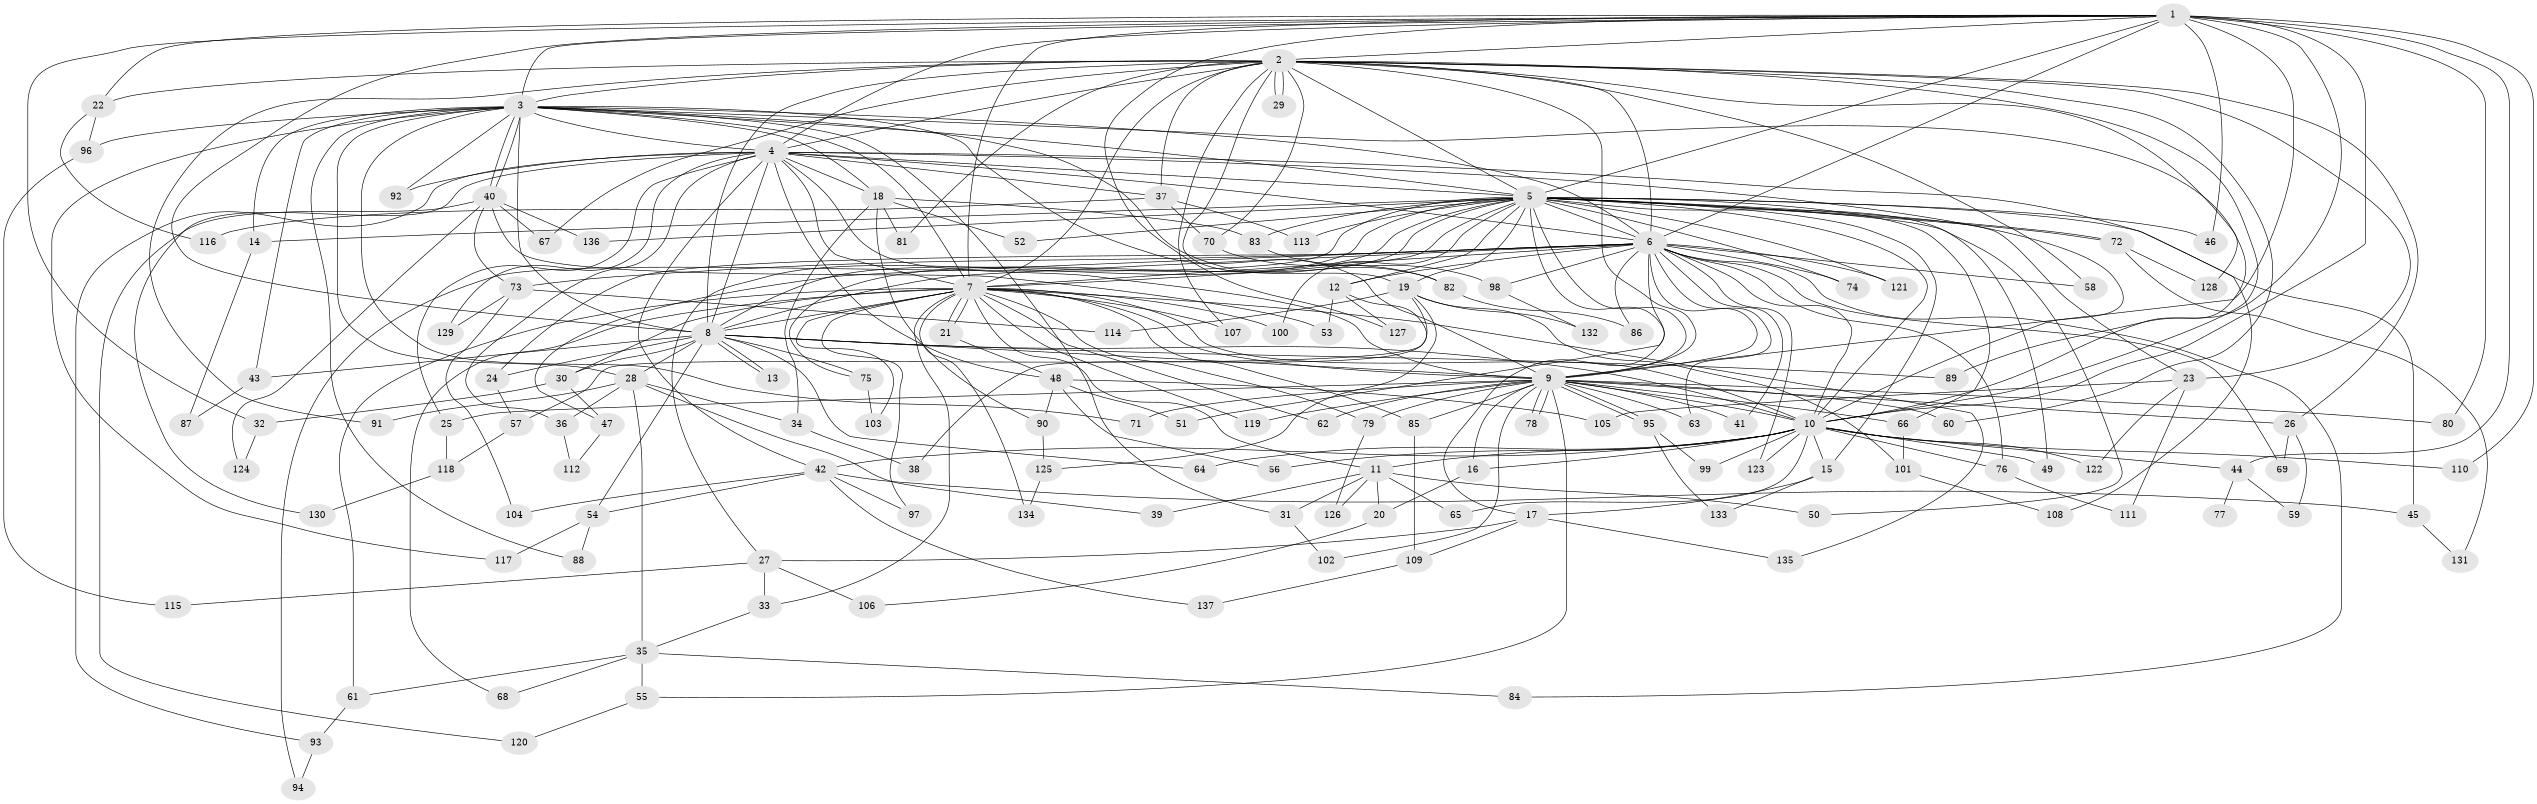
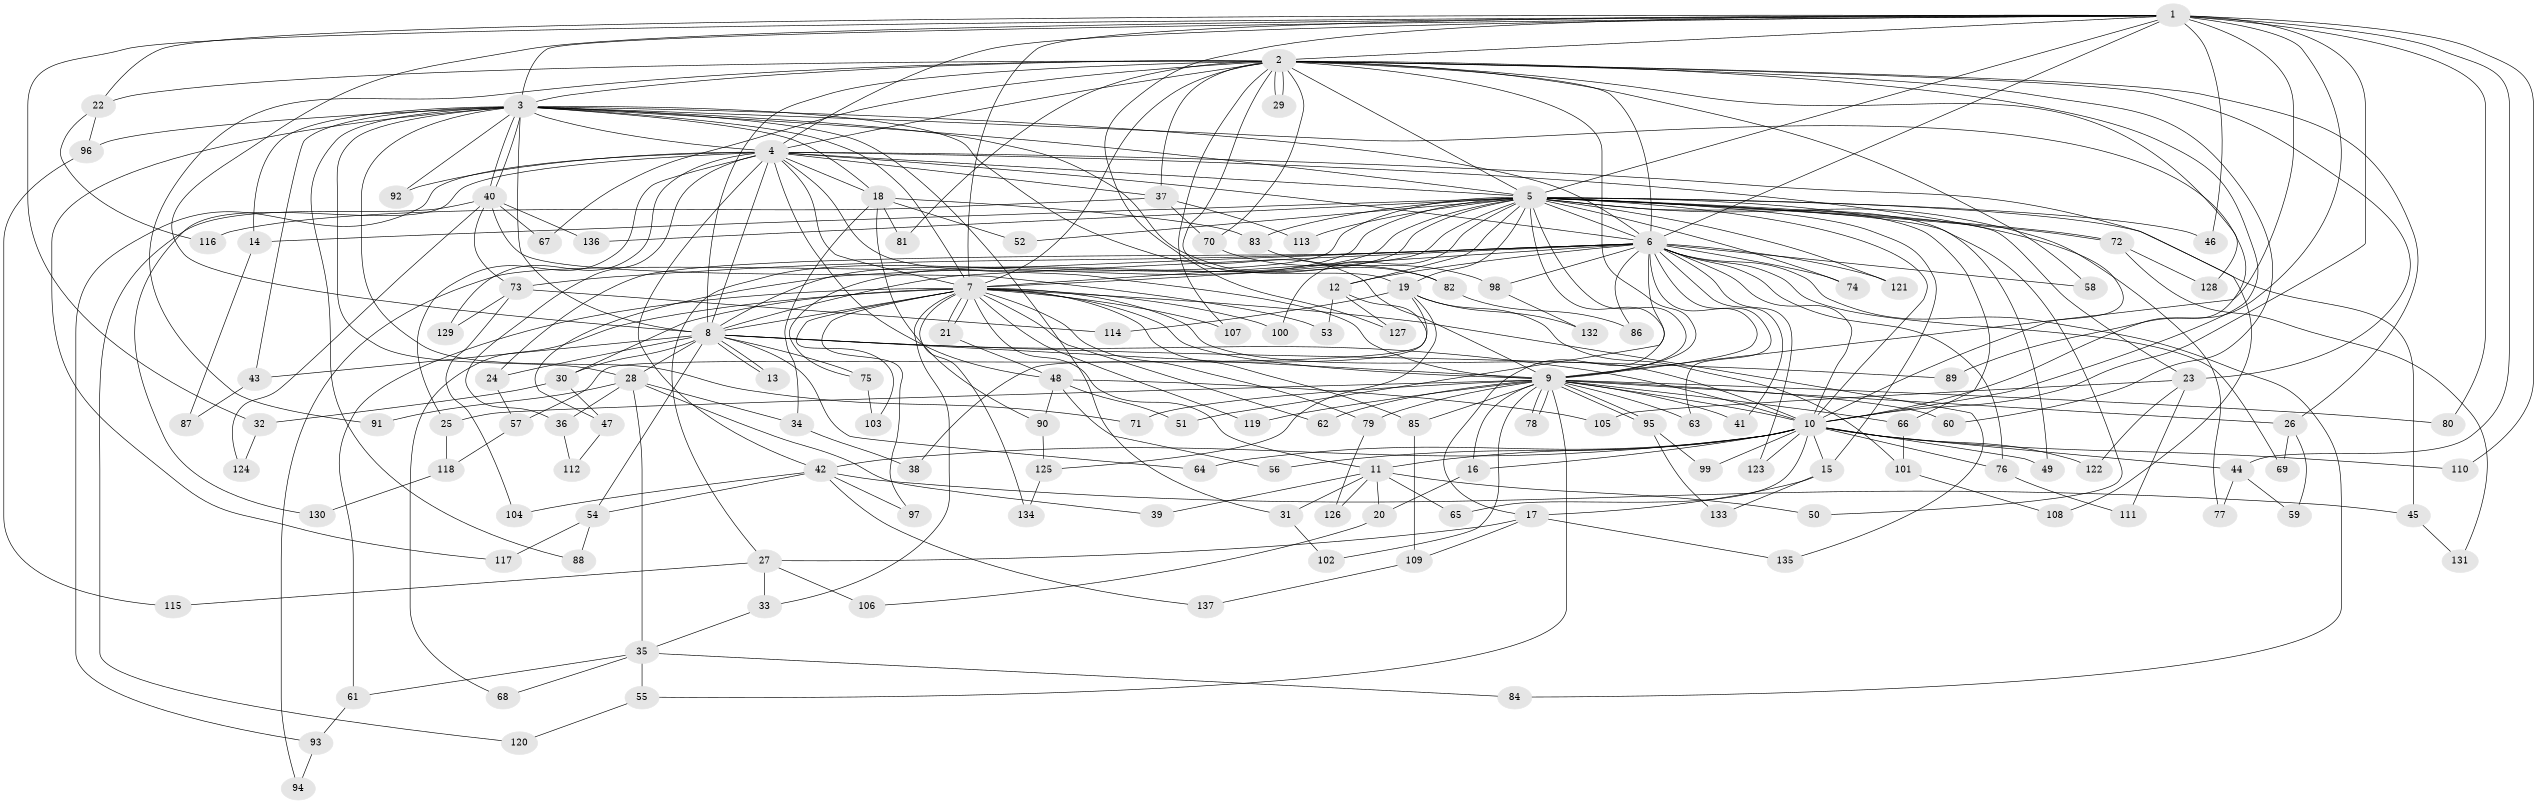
  graph {
    node [color=gray90 style=filled]
    1
    2
    3
    4
    5
    6
    7
    8
    9
    10
    22
    32
    44
    46
    80
    89
    110
    127
    19
    23
    26
    29
    37
    58
    60
    67
    70
    81
    91
    107
    128
    14
    18
    28
    31
    40
    43
    71
    82
    88
    92
    96
    117
    25
    36
    42
    48
    93
    108
    129
    130
    12
    15
    17
    27
    45
    49
    50
    52
    66
    72
    74
    75
    77
    83
    94
    100
    113
    121
    136
    24
    41
    47
    51
    63
    69
    73
    76
    84
    86
    98
    123
    11
    21
    30
    33
    61
    62
    68
    79
    85
    97
    103
    119
    134
    135
    13
    54
    64
    16
    55
    78
    95
    102
    56
    65
    99
    122
    116
    124
    59
    57
    101
    114
    125
    132
    105
    111
    87
    34
    90
    39
    35
    53
    120
    115
    118
    112
    104
    137
    38
    133
    109
    106
    131
    20
    126
    1 -- 2
    1 -- 3
    1 -- 4
    1 -- 5
    1 -- 6
    1 -- 7
    1 -- 8
    1 -- 9
    1 -- 10
    1 -- 22
    1 -- 32
    1 -- 44
    1 -- 46
    1 -- 80
    1 -- 89
    1 -- 110
    1 -- 127
    2 -- 3
    2 -- 4
    2 -- 5
    2 -- 6
    2 -- 7
    2 -- 8
    2 -- 9
    2 -- 10
    2 -- 22
    2 -- 19
    2 -- 23
    2 -- 26
    2 -- 29
    2 -- 29
    2 -- 37
    2 -- 58
    2 -- 60
    2 -- 67
    2 -- 70
    2 -- 81
    2 -- 91
    2 -- 107
    2 -- 128
    3 -- 4
    3 -- 5
    3 -- 6
    3 -- 7
    3 -- 8
    3 -- 9
    3 -- 10
    3 -- 14
    3 -- 18
    3 -- 28
    3 -- 31
    3 -- 40
    3 -- 40
    3 -- 43
    3 -- 71
    3 -- 82
    3 -- 88
    3 -- 92
    3 -- 96
    3 -- 117
    4 -- 5
    4 -- 6
    4 -- 7
    4 -- 8
    4 -- 9
    4 -- 10
    4 -- 37
    4 -- 18
    4 -- 92
    4 -- 25
    4 -- 36
    4 -- 42
    4 -- 48
    4 -- 93
    4 -- 108
    4 -- 129
    4 -- 130
    5 -- 6
    5 -- 7
    5 -- 8
    5 -- 9
    5 -- 10
    5 -- 46
    5 -- 19
    5 -- 23
    5 -- 14
    5 -- 12
    5 -- 15
    5 -- 17
    5 -- 27
    5 -- 45
    5 -- 49
    5 -- 50
    5 -- 52
    5 -- 66
    5 -- 72
    5 -- 72
    5 -- 74
    5 -- 75
+   5 -- 77
    5 -- 83
    5 -- 94
    5 -- 100
    5 -- 113
    5 -- 121
    5 -- 136
    6 -- 7
    6 -- 8
    6 -- 9
    6 -- 10
    6 -- 58
    6 -- 12
    6 -- 74
    6 -- 121
    6 -- 24
    6 -- 41
    6 -- 47
    6 -- 51
    6 -- 63
    6 -- 69
    6 -- 73
    6 -- 76
    6 -- 84
    6 -- 86
    6 -- 98
    6 -- 123
    7 -- 8
    7 -- 9
    7 -- 10
    7 -- 107
    7 -- 100
    7 -- 11
    7 -- 21
    7 -- 21
    7 -- 30
    7 -- 33
    7 -- 61
    7 -- 62
    7 -- 68
    7 -- 79
    7 -- 85
    7 -- 97
    7 -- 103
    7 -- 119
    7 -- 134
    7 -- 135
    8 -- 9
    8 -- 10
    8 -- 89
    8 -- 28
    8 -- 43
    8 -- 75
    8 -- 24
    8 -- 30
    8 -- 13
    8 -- 13
    8 -- 54
    8 -- 64
    9 -- 10
    9 -- 80
    9 -- 26
    9 -- 60
    9 -- 71
    9 -- 25
    9 -- 66
    9 -- 41
    9 -- 63
    9 -- 62
    9 -- 79
    9 -- 85
    9 -- 119
    9 -- 16
    9 -- 55
    9 -- 78
    9 -- 78
    9 -- 95
    9 -- 95
    9 -- 102
    10 -- 44
    10 -- 110
    10 -- 42
    10 -- 15
    10 -- 49
    10 -- 76
    10 -- 123
    10 -- 11
    10 -- 64
    10 -- 16
    10 -- 56
    10 -- 65
    10 -- 99
    10 -- 122
    22 -- 96
    22 -- 116
    32 -- 124
    44 -- 77
    44 -- 59
    19 -- 57
    19 -- 101
    19 -- 114
    19 -- 125
    19 -- 132
    23 -- 122
    23 -- 105
    23 -- 111
    26 -- 69
    26 -- 59
    37 -- 70
    37 -- 113
    37 -- 116
    70 -- 82
    14 -- 87
    18 -- 81
    18 -- 52
    18 -- 83
    18 -- 34
    18 -- 90
    28 -- 91
    28 -- 36
    28 -- 34
    28 -- 39
    28 -- 35
    31 -- 102
    40 -- 67
    40 -- 136
    40 -- 73
    40 -- 124
    40 -- 53
    40 -- 120
    43 -- 87
    82 -- 86
    96 -- 115
    25 -- 118
    36 -- 112
    42 -- 45
    42 -- 97
    42 -- 54
    42 -- 104
    42 -- 137
    48 -- 51
    48 -- 56
    48 -- 105
    48 -- 90
    93 -- 94
    12 -- 127
    12 -- 53
    12 -- 38
    15 -- 17
    15 -- 133
    17 -- 27
    17 -- 135
    17 -- 109
    27 -- 33
    27 -- 115
    27 -- 106
    45 -- 131
    66 -- 101
    72 -- 128
    72 -- 131
    75 -- 103
    83 -- 98
    24 -- 57
    47 -- 112
    73 -- 129
    73 -- 114
    73 -- 104
    76 -- 111
    98 -- 132
    11 -- 31
    11 -- 50
    11 -- 65
    11 -- 39
    11 -- 20
    11 -- 126
    21 -- 48
    30 -- 32
    30 -- 47
    33 -- 35
    61 -- 93
    79 -- 126
    85 -- 109
    54 -- 88
    54 -- 117
    16 -- 20
    55 -- 120
    95 -- 99
    95 -- 133
    57 -- 118
    101 -- 108
    125 -- 134
    34 -- 38
    90 -- 125
    35 -- 84
    35 -- 61
    35 -- 68
    35 -- 55
    118 -- 130
    109 -- 137
    20 -- 106
  }
